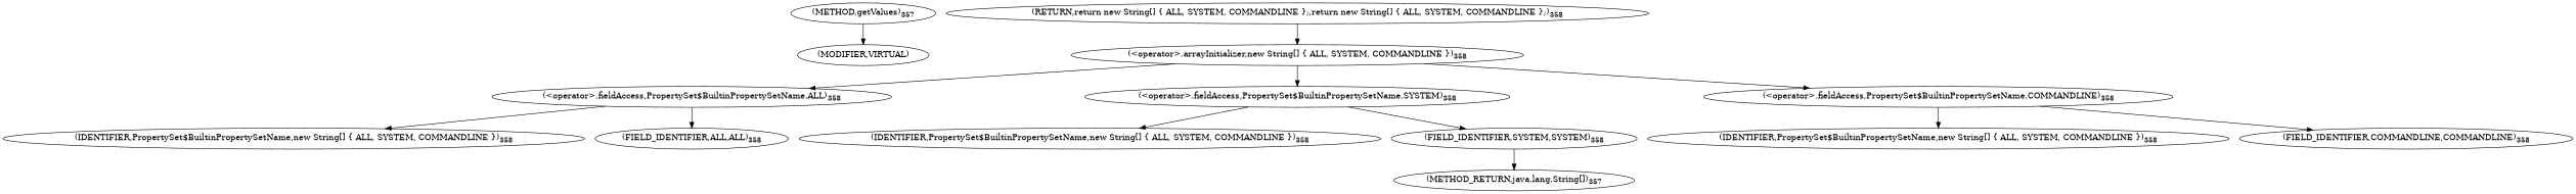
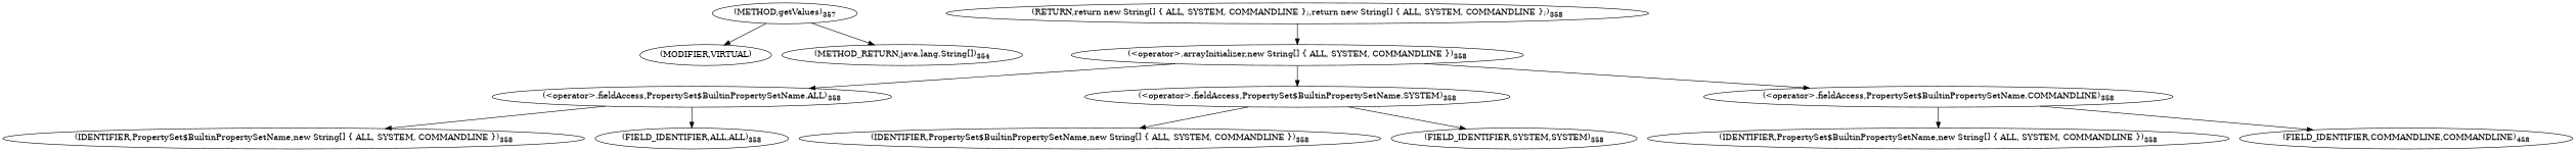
  digraph {
    n1 [label=<(METHOD,getValues)<SUB>357</SUB>>]
    n2 [label=<(MODIFIER,VIRTUAL)>]
-   n3 [label=<(METHOD_RETURN,java.lang.String[])<SUB>357</SUB>>]
+   n3 [label=<(METHOD_RETURN,java.lang.String[])<SUB>354</SUB>>]
    n4 [label=<(RETURN,return new String[] { ALL, SYSTEM, COMMANDLINE };,return new String[] { ALL, SYSTEM, COMMANDLINE };)<SUB>358</SUB>>]
    n5 [label=<(&lt;operator&gt;.arrayInitializer,new String[] { ALL, SYSTEM, COMMANDLINE })<SUB>358</SUB>>]
    n6 [label=<(&lt;operator&gt;.fieldAccess,PropertySet$BuiltinPropertySetName.ALL)<SUB>358</SUB>>]
    n7 [label=<(&lt;operator&gt;.fieldAccess,PropertySet$BuiltinPropertySetName.SYSTEM)<SUB>358</SUB>>]
    n8 [label=<(&lt;operator&gt;.fieldAccess,PropertySet$BuiltinPropertySetName.COMMANDLINE)<SUB>358</SUB>>]
    n9 [label=<(IDENTIFIER,PropertySet$BuiltinPropertySetName,new String[] { ALL, SYSTEM, COMMANDLINE })<SUB>358</SUB>>]
    n10 [label=<(FIELD_IDENTIFIER,ALL,ALL)<SUB>358</SUB>>]
    n11 [label=<(IDENTIFIER,PropertySet$BuiltinPropertySetName,new String[] { ALL, SYSTEM, COMMANDLINE })<SUB>358</SUB>>]
    n12 [label=<(FIELD_IDENTIFIER,SYSTEM,SYSTEM)<SUB>358</SUB>>]
    n13 [label=<(IDENTIFIER,PropertySet$BuiltinPropertySetName,new String[] { ALL, SYSTEM, COMMANDLINE })<SUB>358</SUB>>]
-   n14 [label=<(FIELD_IDENTIFIER,COMMANDLINE,COMMANDLINE)<SUB>358</SUB>>]
+   n14 [label=<(FIELD_IDENTIFIER,COMMANDLINE,COMMANDLINE)<SUB>458</SUB>>]
    n1 -> n2
-   n12 -> n3
+   n1 -> n3
    n4 -> n5
    n5 -> n6
    n5 -> n7
    n5 -> n8
    n6 -> n9
    n6 -> n10
    n7 -> n11
    n7 -> n12
    n8 -> n13
    n8 -> n14
  }
